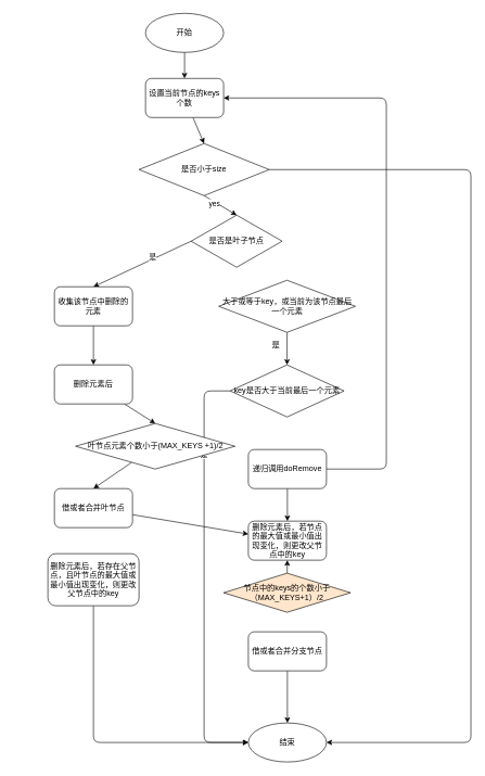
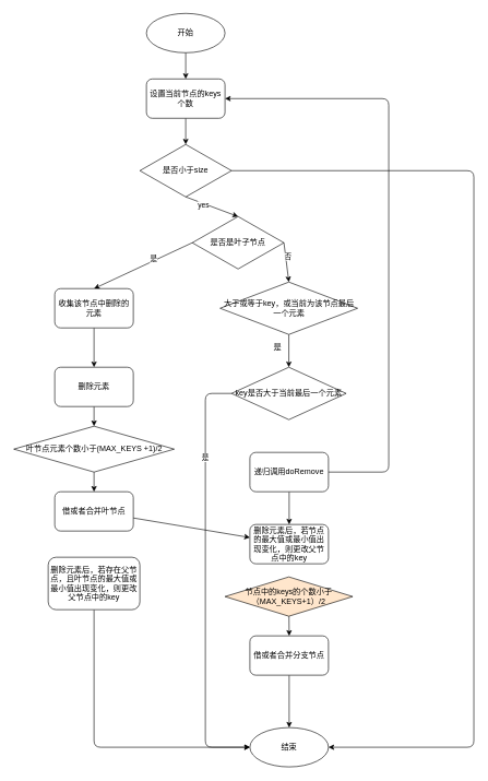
  <mxCell id="0" />
  <mxCell id="1" parent="0" />
  <mxCell id="2" style="edgeStyle=none;html=1;entryX=0.5;entryY=0;entryDx=0;entryDy=0;" edge="1" parent="1" source="3" target="5"><mxGeometry relative="1" as="geometry" /></mxCell>
  <mxCell id="3" value="开始" style="ellipse;whiteSpace=wrap;html=1;" vertex="1" parent="1"><mxGeometry x="223" y="20" width="120" height="60" as="geometry" /></mxCell>
  <mxCell id="4" style="edgeStyle=none;html=1;entryX=0.5;entryY=0;entryDx=0;entryDy=0;" edge="1" parent="1" source="5" target="9"><mxGeometry relative="1" as="geometry" /></mxCell>
  <mxCell id="5" value="设置当前节点的keys个数" style="rounded=1;whiteSpace=wrap;html=1;" vertex="1" parent="1"><mxGeometry x="223" y="120" width="120" height="60" as="geometry" /></mxCell>
  <mxCell id="6" value="" style="edgeStyle=none;html=1;exitX=0.5;exitY=1;exitDx=0;exitDy=0;entryX=0.5;entryY=0;entryDx=0;entryDy=0;" edge="1" parent="1" source="9" target="14"><mxGeometry relative="1" as="geometry"><mxPoint x="213" y="390" as="targetPoint" /></mxGeometry></mxCell>
  <mxCell id="7" value="yes&lt;br&gt;" style="edgeLabel;html=1;align=center;verticalAlign=middle;resizable=0;points=[];" vertex="1" connectable="0" parent="6"><mxGeometry x="-0.332" y="-2" relative="1" as="geometry"><mxPoint as="offset" /></mxGeometry></mxCell>
  <mxCell id="8" style="edgeStyle=none;html=1;exitX=1;exitY=0.5;exitDx=0;exitDy=0;entryX=1;entryY=0.5;entryDx=0;entryDy=0;" edge="1" parent="1" source="9" target="24"><mxGeometry relative="1" as="geometry"><Array as="points"><mxPoint x="723" y="260" /><mxPoint x="723" y="1140" /></Array></mxGeometry></mxCell>
- <mxCell id="9" value="是否小于size" style="rhombus;whiteSpace=wrap;html=1;" vertex="1" parent="1"><mxGeometry x="213" y="220" width="200" height="80" as="geometry" /></mxCell>
+ <mxCell id="9" value="是否小于size" style="rhombus;whiteSpace=wrap;html=1;" vertex="1" parent="1"><mxGeometry x="213" y="220" width="140" height="80" as="geometry" /></mxCell>
  <mxCell id="10" style="edgeStyle=none;html=1;entryX=0.5;entryY=0;entryDx=0;entryDy=0;exitX=0;exitY=0.5;exitDx=0;exitDy=0;" edge="1" parent="1" source="14" target="22"><mxGeometry relative="1" as="geometry" /></mxCell>
  <mxCell id="11" value="是" style="edgeLabel;html=1;align=center;verticalAlign=middle;resizable=0;points=[];" vertex="1" connectable="0" parent="10"><mxGeometry x="-0.23" y="-3" relative="1" as="geometry"><mxPoint as="offset" /></mxGeometry></mxCell>
+ <mxCell id="12" style="edgeStyle=none;html=1;exitX=1;exitY=0.5;exitDx=0;exitDy=0;entryX=0.5;entryY=0;entryDx=0;entryDy=0;" edge="1" parent="1" source="14" target="16"><mxGeometry relative="1" as="geometry" /></mxCell>
+ <mxCell id="13" value="否" style="edgeLabel;html=1;align=center;verticalAlign=middle;resizable=0;points=[];" vertex="1" connectable="0" parent="12"><mxGeometry x="-0.317" y="3" relative="1" as="geometry"><mxPoint as="offset" /></mxGeometry></mxCell>
  <mxCell id="14" value="是否是叶子节点" style="rhombus;whiteSpace=wrap;html=1;" vertex="1" parent="1"><mxGeometry x="293" y="330" width="140" height="80" as="geometry" /></mxCell>
  <mxCell id="15" style="edgeStyle=none;html=1;exitX=0.5;exitY=1;exitDx=0;exitDy=0;entryX=0.5;entryY=0;entryDx=0;entryDy=0;" edge="1" parent="1" source="16" target="19"><mxGeometry relative="1" as="geometry" /></mxCell>
  <mxCell id="16" value="大于或等于key，或当前为该节点最后一个元素" style="rhombus;whiteSpace=wrap;html=1;" vertex="1" parent="1"><mxGeometry x="335.5" y="430" width="210" height="80" as="geometry" /></mxCell>
  <mxCell id="17" style="edgeStyle=none;html=1;exitX=0;exitY=0.5;exitDx=0;exitDy=0;entryX=0;entryY=0.5;entryDx=0;entryDy=0;" edge="1" parent="1" source="19" target="24"><mxGeometry relative="1" as="geometry"><Array as="points"><mxPoint x="313" y="600" /><mxPoint x="313" y="1140" /></Array></mxGeometry></mxCell>
  <mxCell id="18" value="是" style="edgeLabel;html=1;align=center;verticalAlign=middle;resizable=0;points=[];" vertex="1" connectable="0" parent="17"><mxGeometry x="-0.576" y="-1" relative="1" as="geometry"><mxPoint as="offset" /></mxGeometry></mxCell>
  <mxCell id="19" value="key是否大于当前最后一个元素" style="rhombus;whiteSpace=wrap;html=1;" vertex="1" parent="1"><mxGeometry x="353" y="560" width="175" height="80" as="geometry" /></mxCell>
  <mxCell id="20" style="edgeStyle=none;html=1;entryX=1;entryY=0.5;entryDx=0;entryDy=0;exitX=1;exitY=0.5;exitDx=0;exitDy=0;" edge="1" parent="1" source="26" target="5"><mxGeometry relative="1" as="geometry"><mxPoint x="503" y="720" as="sourcePoint" /><Array as="points"><mxPoint x="593" y="720" /><mxPoint x="593" y="150" /></Array></mxGeometry></mxCell>
  <mxCell id="21" style="edgeStyle=none;html=1;entryX=0.5;entryY=0;entryDx=0;entryDy=0;" edge="1" parent="1" source="22" target="33"><mxGeometry relative="1" as="geometry" /></mxCell>
  <mxCell id="22" value="收集该节点中删除的元素" style="rounded=1;whiteSpace=wrap;html=1;" vertex="1" parent="1"><mxGeometry x="83" y="440" width="120" height="60" as="geometry" /></mxCell>
  <mxCell id="23" value="是" style="text;html=1;align=center;verticalAlign=middle;resizable=0;points=[];autosize=1;strokeColor=none;fillColor=none;" vertex="1" parent="1"><mxGeometry x="403" y="515" width="40" height="30" as="geometry" /></mxCell>
  <mxCell id="24" value="结束" style="ellipse;whiteSpace=wrap;html=1;" vertex="1" parent="1"><mxGeometry x="381" y="1110" width="120" height="60" as="geometry" /></mxCell>
  <mxCell id="25" style="edgeStyle=none;html=1;entryX=0.5;entryY=0;entryDx=0;entryDy=0;" edge="1" parent="1" source="26" target="27"><mxGeometry relative="1" as="geometry"><mxPoint x="440.5" y="780" as="targetPoint" /></mxGeometry></mxCell>
  <mxCell id="26" value="递归调用doRemove" style="rounded=1;whiteSpace=wrap;html=1;" vertex="1" parent="1"><mxGeometry x="381" y="690" width="120" height="60" as="geometry" /></mxCell>
  <mxCell id="27" value="删除元素后，若节点的最大值或最小值出现变化，则更改父节点中的key" style="rounded=1;whiteSpace=wrap;html=1;" vertex="1" parent="1"><mxGeometry x="381" y="800" width="120" height="60" as="geometry" /></mxCell>
- <mxCell id="28" style="edgeStyle=none;html=1;" edge="1" parent="1" source="29" target="27"><mxGeometry relative="1" as="geometry" /></mxCell>
+ <mxCell id="28" style="edgeStyle=none;html=1;entryX=0.5;entryY=0;entryDx=0;entryDy=0;" edge="1" parent="1" source="29" target="31"><mxGeometry relative="1" as="geometry" /></mxCell>
  <mxCell id="29" value="节点中的keys的个数小于（MAX_KEYS+1）/2" style="rhombus;whiteSpace=wrap;html=1;fillColor=#ffe6cc;" vertex="1" parent="1"><mxGeometry x="343" y="880" width="195" height="60" as="geometry" /></mxCell>
  <mxCell id="30" style="edgeStyle=none;html=1;entryX=0.5;entryY=0;entryDx=0;entryDy=0;" edge="1" parent="1" source="31" target="24"><mxGeometry relative="1" as="geometry" /></mxCell>
  <mxCell id="31" value="借或者合并分支节点" style="rounded=1;whiteSpace=wrap;html=1;" vertex="1" parent="1"><mxGeometry x="381" y="970" width="120" height="60" as="geometry" /></mxCell>
  <mxCell id="32" style="edgeStyle=none;html=1;entryX=0.5;entryY=0;entryDx=0;entryDy=0;" edge="1" parent="1" source="33" target="35"><mxGeometry relative="1" as="geometry" /></mxCell>
- <mxCell id="33" value="删除元素后" style="rounded=1;whiteSpace=wrap;html=1;" vertex="1" parent="1"><mxGeometry x="83" y="560" width="120" height="60" as="geometry" /></mxCell>
+ <mxCell id="33" value="删除元素" style="rounded=1;whiteSpace=wrap;html=1;" vertex="1" parent="1"><mxGeometry x="83" y="560" width="120" height="60" as="geometry" /></mxCell>
  <mxCell id="34" style="edgeStyle=none;html=1;entryX=0.5;entryY=0;entryDx=0;entryDy=0;" edge="1" parent="1" source="35" target="37"><mxGeometry relative="1" as="geometry" /></mxCell>
- <mxCell id="35" value="叶节点元素个数小于(MAX_KEYS +1)/2" style="rhombus;whiteSpace=wrap;html=1;" vertex="1" parent="1"><mxGeometry x="115.5" y="650" width="245" height="70" as="geometry" /></mxCell>
+ <mxCell id="35" value="叶节点元素个数小于(MAX_KEYS +1)/2" style="rhombus;whiteSpace=wrap;html=1;" vertex="1" parent="1"><mxGeometry x="20.5" y="650" width="245" height="70" as="geometry" /></mxCell>
  <mxCell id="36" style="edgeStyle=none;html=1;" edge="1" parent="1" source="37" target="27"><mxGeometry relative="1" as="geometry" /></mxCell>
  <mxCell id="37" value="借或者合并叶节点" style="rounded=1;whiteSpace=wrap;html=1;" vertex="1" parent="1"><mxGeometry x="83" y="750" width="120" height="60" as="geometry" /></mxCell>
  <mxCell id="38" style="edgeStyle=none;html=1;entryX=0;entryY=0.5;entryDx=0;entryDy=0;" edge="1" parent="1" source="39" target="24"><mxGeometry relative="1" as="geometry"><Array as="points"><mxPoint x="143" y="1140" /></Array></mxGeometry></mxCell>
  <mxCell id="39" value="删除元素后，若存在父节点，且叶节点的最大值或最小值出现变化，则更改父节点中的key" style="rounded=1;whiteSpace=wrap;html=1;" vertex="1" parent="1"><mxGeometry x="73" y="850" width="140" height="80" as="geometry" /></mxCell>
